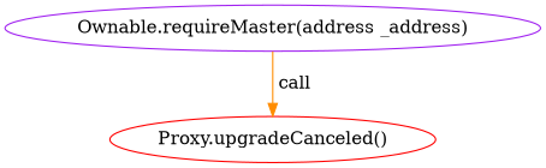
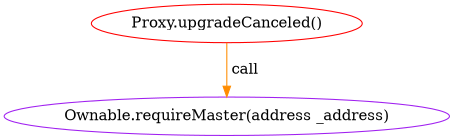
  digraph {
    "Proxy.upgradeCanceled()" [height=0.5 width=3.055 color=red]
    "Ownable.requireMaster(address _address)" [height=0.5 width=4.8347 color=purple]
-   "Ownable.requireMaster(address _address)" -> "Proxy.upgradeCanceled()" [label=" call" color=darkorange]
+   "Proxy.upgradeCanceled()" -> "Ownable.requireMaster(address _address)" [label=" call" color=darkorange]
  }
